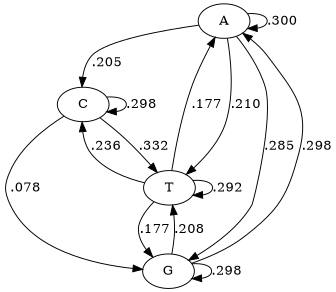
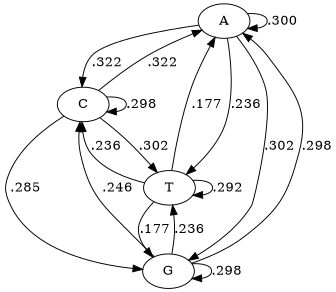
  digraph {
    A
    C
    G
    T
    A -> A [label=.300]
-   A -> C [label=.205]
-   A -> G [label=.285]
-   A -> T [label=.210]
+   A -> C [label=.322]
+   A -> G [label=.302]
+   A -> T [label=.236]
+   C -> A [label=.322]
    C -> C [label=.298]
-   C -> G [label=.078]
-   C -> T [label=.332]
+   C -> G [label=.285]
+   C -> T [label=.302]
    G -> A [label=.298]
+   G -> C [label=.246]
    G -> G [label=.298]
-   G -> T [label=.208]
+   G -> T [label=.236]
    T -> A [label=.177]
    T -> C [label=.236]
    T -> G [label=.177]
    T -> T [label=.292]
  }
